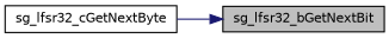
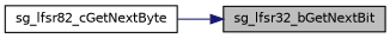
  digraph {
    rankdir=RL
    node [color=black fontname=Helvetica fontsize=10 shape=record]
    n1 [fillcolor=grey75 fontcolor=black height=0.2 label=sg_lfsr32_bGetNextBit style=filled width=0.4]
-   n2 [height=0.2 label=sg_lfsr32_cGetNextByte width=0.4]
+   n2 [height=0.2 label=sg_lfsr82_cGetNextByte width=0.4]
    n1 -> n2 [color=midnightblue dir=back fontname=Helvetica fontsize=10 labelfontname=Helvetica labelfontsize=10 style=solid]
  }
